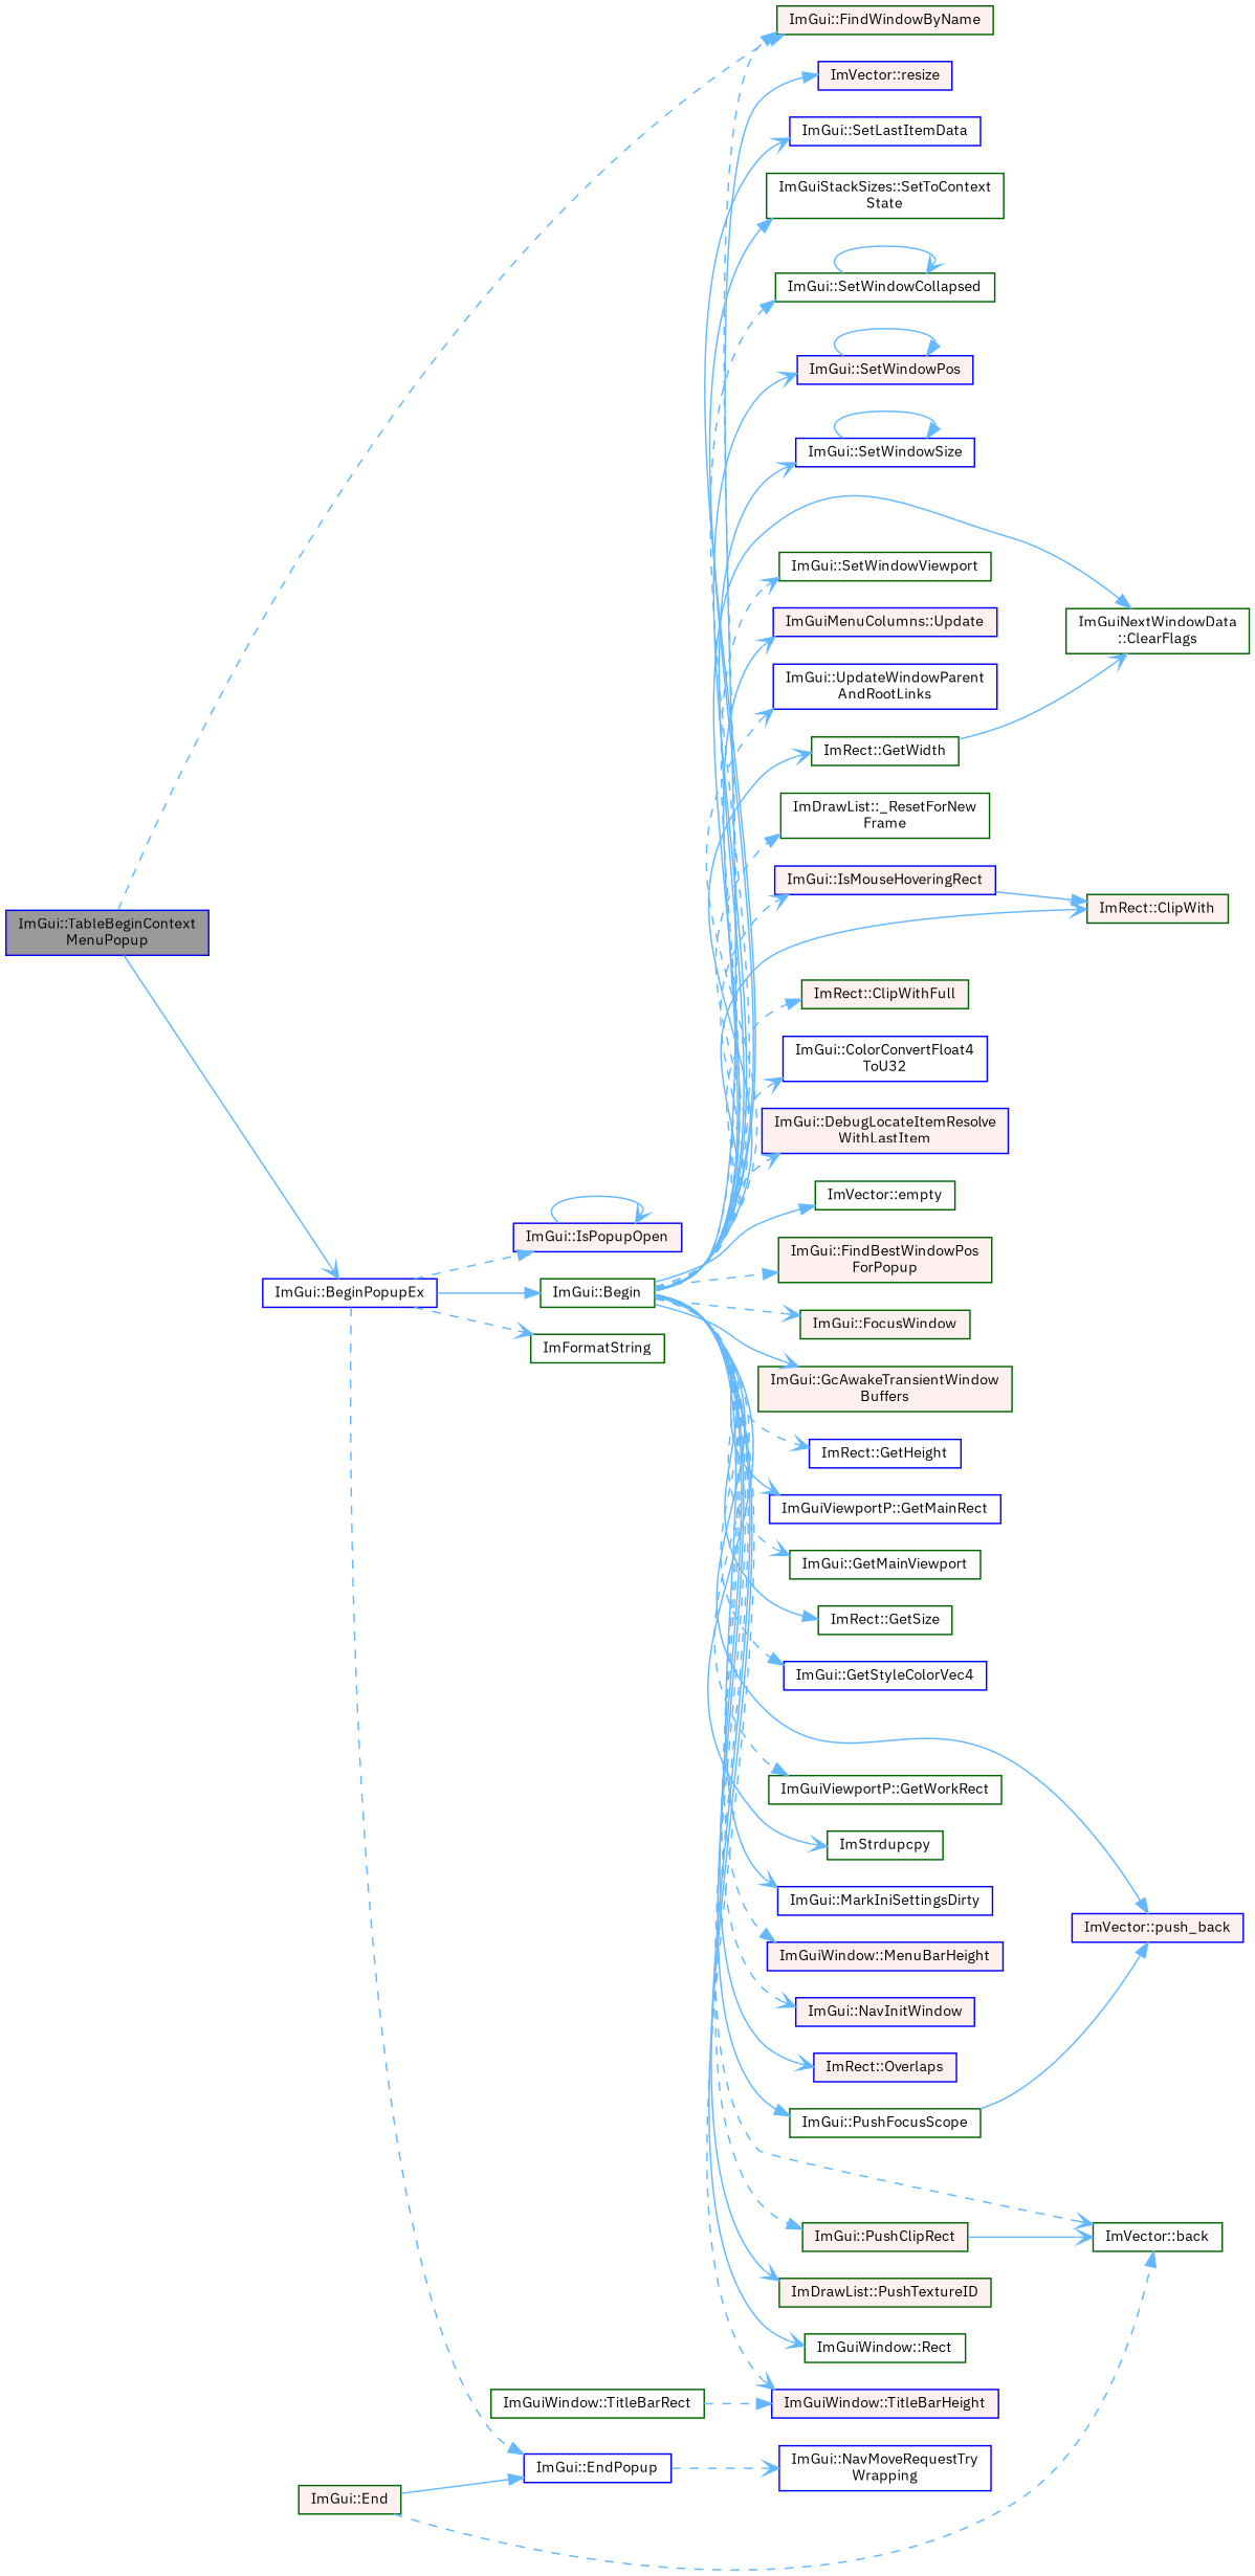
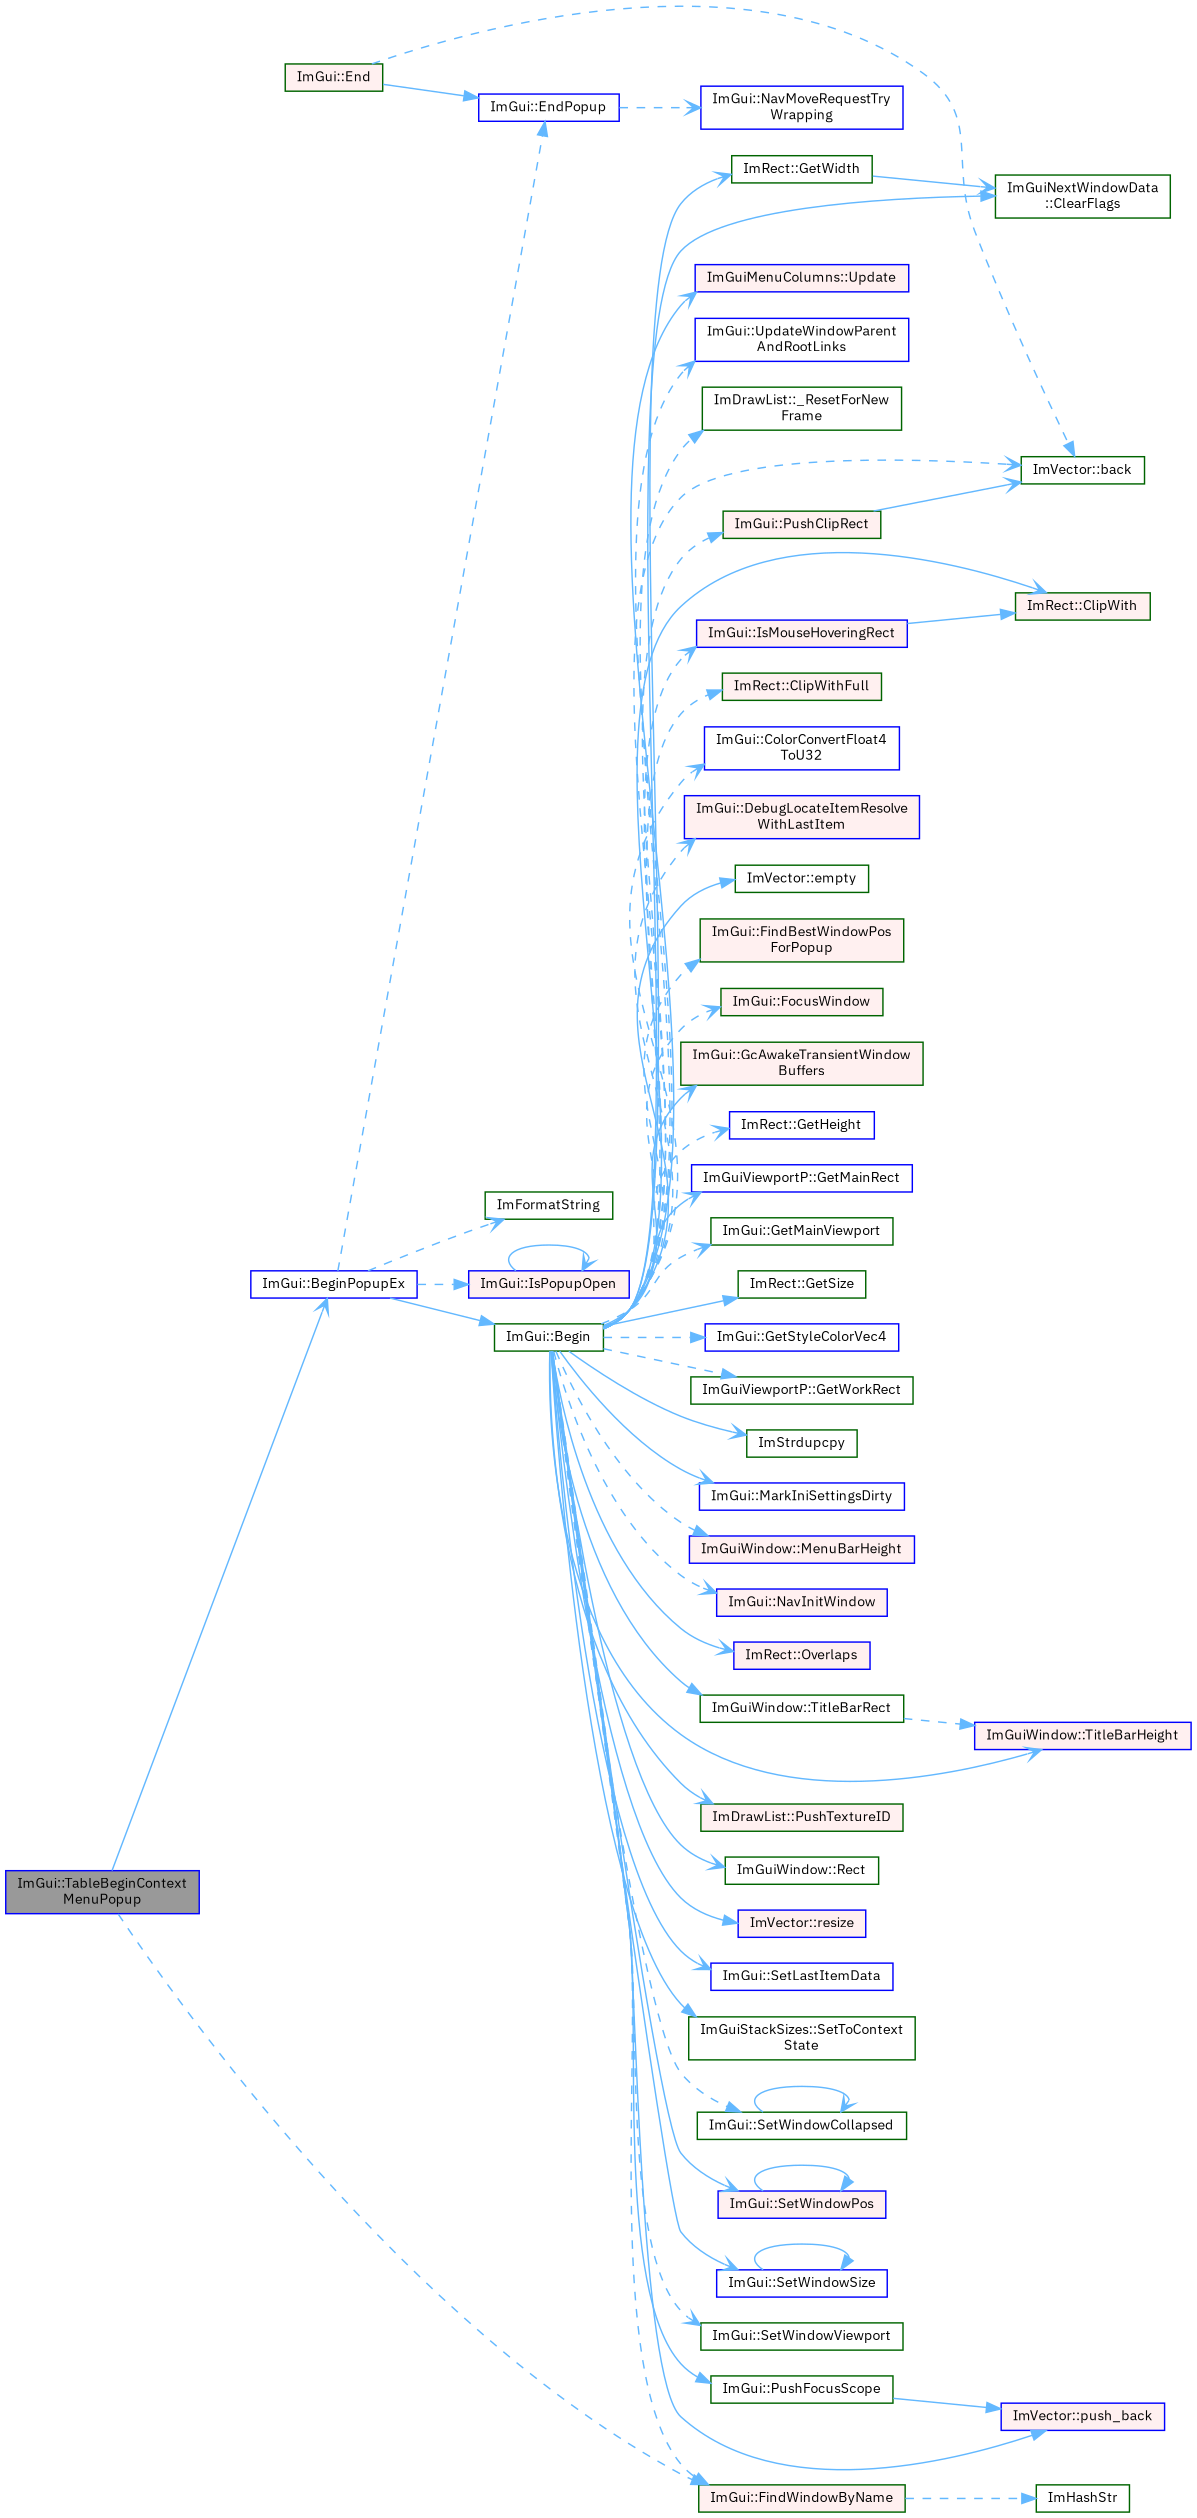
  digraph {
    fontname="IBM Plex Sans"
    rankdir=LR
    node [color=darkgreen fillcolor=white fontname="IBM Plex Sans" fontsize=10 shape=box style=filled]
    edge [arrowhead=vee color=steelblue1 fontname="IBM Plex Sans" fontsize=10 labelfontname=Helvetica labelfontsize=10 style=solid]
    n1 [color=blue fillcolor=grey60 fontcolor=black height=0.2 label="ImGui::TableBeginContext\lMenuPopup" width=0.4]
    n2 [color=blue height=0.2 label="ImGui::BeginPopupEx" width=0.4]
    n3 [fillcolor="#FFF0F0" height=0.2 label="ImGui::FindWindowByName" width=0.4]
    n4 [height=0.2 label="ImGui::Begin" width=0.4]
    n5 [color=blue height=0.2 label="ImGui::EndPopup" width=0.4]
    n6 [height=0.2 label=ImFormatString width=0.4]
    n7 [color=blue fillcolor="#FFF0F0" height=0.2 label="ImGui::IsPopupOpen" width=0.4]
+   n8 [height=0.2 label=ImHashStr width=0.4]
    n9 [height=0.2 label="ImGuiNextWindowData\l::ClearFlags" width=0.4]
    n10 [height=0.2 label="ImDrawList::_ResetForNew\lFrame" width=0.4]
    n11 [height=0.2 label="ImVector::back" width=0.4]
    n12 [fillcolor="#FFF0F0" height=0.2 label="ImRect::ClipWith" width=0.4]
    n13 [fillcolor="#FFF0F0" height=0.2 label="ImRect::ClipWithFull" width=0.4]
    n14 [color=blue height=0.2 label="ImGui::ColorConvertFloat4\lToU32" width=0.4]
    n15 [color=blue fillcolor="#FFF0F0" height=0.2 label="ImGui::DebugLocateItemResolve\lWithLastItem" width=0.4]
    n16 [height=0.2 label="ImVector::empty" width=0.4]
    n17 [fillcolor="#FFF0F0" height=0.2 label="ImGui::FindBestWindowPos\lForPopup" width=0.4]
    n18 [fillcolor="#FFF0F0" height=0.2 label="ImGui::FocusWindow" width=0.4]
    n19 [fillcolor="#FFF0F0" height=0.2 label="ImGui::GcAwakeTransientWindow\lBuffers" width=0.4]
    n20 [color=blue height=0.2 label="ImRect::GetHeight" width=0.4]
    n21 [color=blue height=0.2 label="ImGuiViewportP::GetMainRect" width=0.4]
    n22 [height=0.2 label="ImGui::GetMainViewport" width=0.4]
    n23 [height=0.2 label="ImRect::GetSize" width=0.4]
    n24 [color=blue height=0.2 label="ImGui::GetStyleColorVec4" width=0.4]
    n25 [height=0.2 label="ImRect::GetWidth" width=0.4]
    n26 [height=0.2 label="ImGuiViewportP::GetWorkRect" width=0.4]
    n27 [height=0.2 label=ImStrdupcpy width=0.4]
    n28 [color=blue fillcolor="#FFF0F0" height=0.2 label="ImGui::IsMouseHoveringRect" width=0.4]
    n29 [color=blue height=0.2 label="ImGui::MarkIniSettingsDirty" width=0.4]
    n30 [color=blue fillcolor="#FFF0F0" height=0.2 label="ImGuiWindow::MenuBarHeight" width=0.4]
    n31 [color=blue fillcolor="#FFF0F0" height=0.2 label="ImGui::NavInitWindow" width=0.4]
    n32 [color=blue fillcolor="#FFF0F0" height=0.2 label="ImRect::Overlaps" width=0.4]
    n33 [color=blue fillcolor="#FFF0F0" height=0.2 label="ImVector::push_back" width=0.4]
    n34 [fillcolor="#FFF0F0" height=0.2 label="ImGui::PushClipRect" width=0.4]
    n35 [height=0.2 label="ImGui::PushFocusScope" width=0.4]
    n36 [fillcolor="#FFF0F0" height=0.2 label="ImDrawList::PushTextureID" width=0.4]
    n37 [height=0.2 label="ImGuiWindow::Rect" width=0.4]
    n38 [color=blue fillcolor="#FFF0F0" height=0.2 label="ImVector::resize" width=0.4]
    n39 [color=blue height=0.2 label="ImGui::SetLastItemData" width=0.4]
    n40 [height=0.2 label="ImGuiStackSizes::SetToContext\lState" width=0.4]
    n41 [height=0.2 label="ImGui::SetWindowCollapsed" width=0.4]
    n42 [color=blue fillcolor="#FFF0F0" height=0.2 label="ImGui::SetWindowPos" width=0.4]
    n43 [color=blue height=0.2 label="ImGui::SetWindowSize" width=0.4]
    n44 [height=0.2 label="ImGui::SetWindowViewport" width=0.4]
    n45 [color=blue fillcolor="#FFF0F0" height=0.2 label="ImGuiWindow::TitleBarHeight" width=0.4]
    n46 [height=0.2 label="ImGuiWindow::TitleBarRect" width=0.4]
    n47 [color=blue fillcolor="#FFF0F0" height=0.2 label="ImGuiMenuColumns::Update" width=0.4]
    n48 [color=blue height=0.2 label="ImGui::UpdateWindowParent\lAndRootLinks" width=0.4]
    n49 [color=blue height=0.2 label="ImGui::NavMoveRequestTry\lWrapping" width=0.4]
    n50 [fillcolor="#FFF0F0" height=0.2 label="ImGui::End" width=0.4]
    n1 -> n2
    n1 -> n3 [arrowhead=normal style=dashed]
    n2 -> n4 [arrowhead=normal]
    n2 -> n5 [arrowhead=normal style=dashed]
    n2 -> n6 [style=dashed]
    n2 -> n7 [arrowhead=normal style=dashed]
+   n3 -> n8 [arrowhead=normal style=dashed]
    n4 -> n3 [arrowhead=normal style=dashed]
    n4 -> n9 [arrowhead=normal]
    n4 -> n10 [arrowhead=normal style=dashed]
    n4 -> n11 [style=dashed]
    n4 -> n12
    n4 -> n13 [arrowhead=normal style=dashed]
    n4 -> n14 [style=dashed]
    n4 -> n15 [style=dashed]
    n4 -> n16 [arrowhead=normal]
    n4 -> n17 [arrowhead=normal style=dashed]
    n4 -> n18 [style=dashed]
    n4 -> n19
    n4 -> n20 [style=dashed]
    n4 -> n21
    n4 -> n22 [style=dashed]
    n4 -> n23 [arrowhead=normal]
    n4 -> n24 [arrowhead=normal style=dashed]
    n4 -> n25
    n4 -> n26 [arrowhead=normal style=dashed]
    n4 -> n27
    n4 -> n28 [style=dashed]
    n4 -> n29
    n4 -> n30 [arrowhead=normal style=dashed]
    n4 -> n31 [style=dashed]
    n4 -> n32
    n4 -> n33 [arrowhead=normal]
    n4 -> n34 [arrowhead=normal style=dashed]
    n4 -> n35 [arrowhead=normal]
    n4 -> n36
    n4 -> n37
    n4 -> n38 [arrowhead=normal]
    n4 -> n39
    n4 -> n40 [arrowhead=normal]
    n4 -> n41 [arrowhead=normal style=dashed]
    n4 -> n42
    n4 -> n43
    n4 -> n44 [style=dashed]
-   n4 -> n45 [style=dashed]
+   n4 -> n45
+   n4 -> n46 [arrowhead=normal]
    n4 -> n47
    n4 -> n48 [style=dashed]
    n5 -> n49 [style=dashed]
    n7 -> n7
    n25 -> n9
    n28 -> n12 [arrowhead=normal]
    n34 -> n11
    n35 -> n33 [arrowhead=normal]
    n41 -> n41
    n42 -> n42 [arrowhead=normal]
    n43 -> n43 [arrowhead=normal]
    n46 -> n45 [arrowhead=normal style=dashed]
    n50 -> n5 [arrowhead=normal]
    n50 -> n11 [arrowhead=normal style=dashed]
  }
